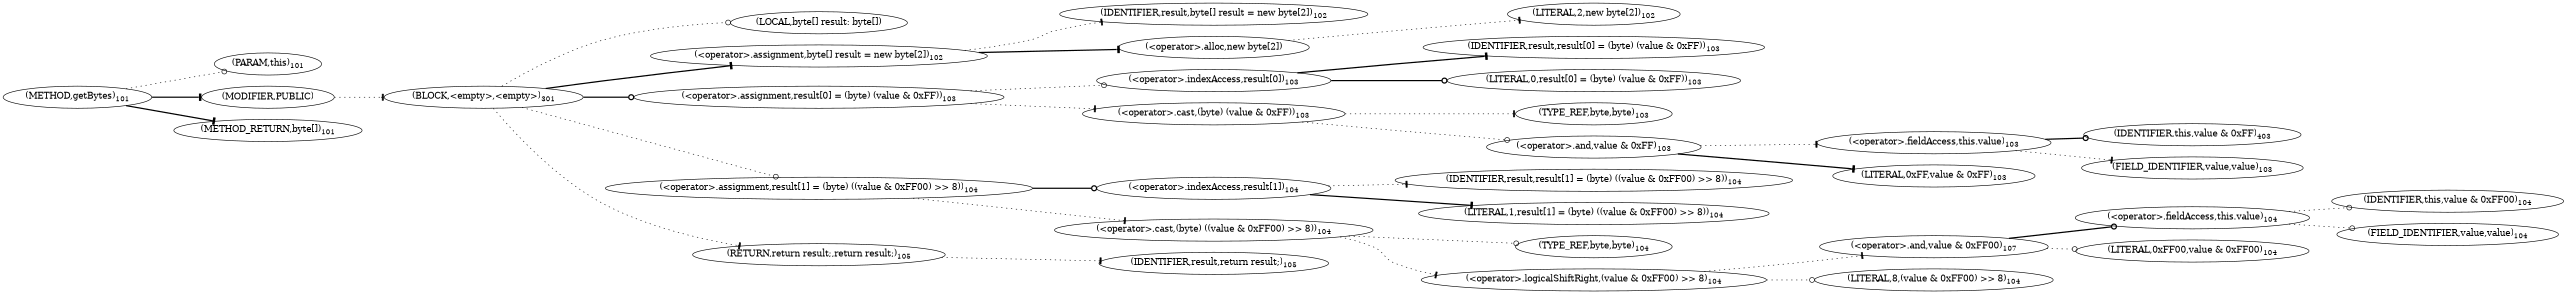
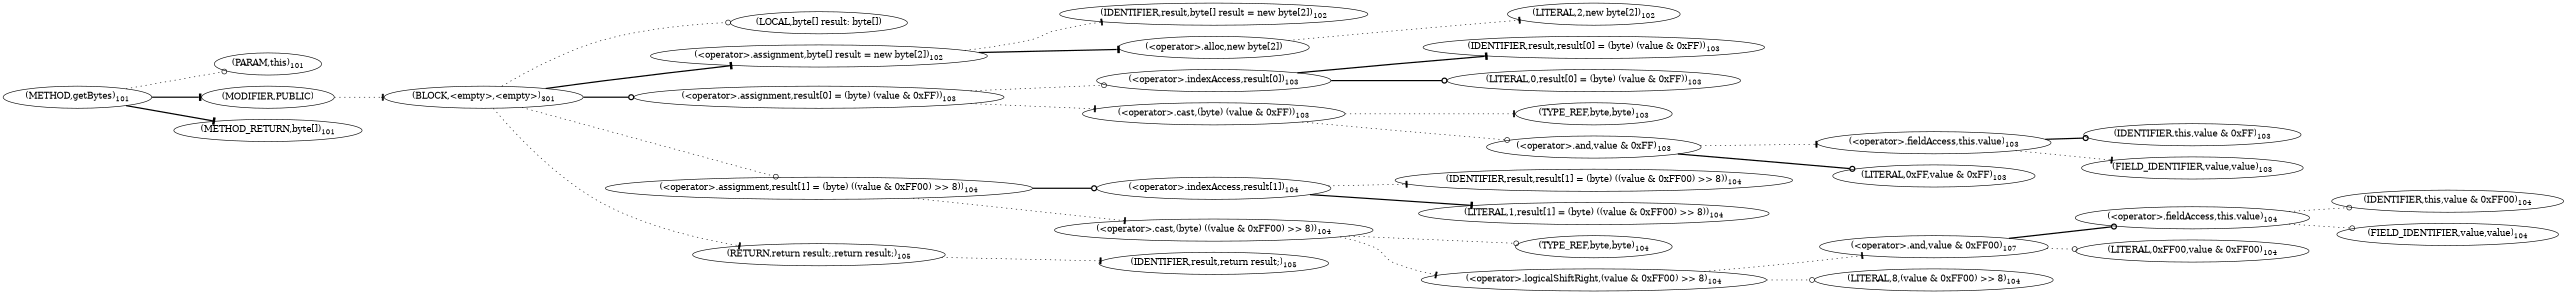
  digraph {
    rankdir=LR
    edge [arrowhead=tee style=dotted]
    n1 [label=<(METHOD,getBytes)<SUB>101</SUB>>]
    n2 [label=<(PARAM,this)<SUB>101</SUB>>]
    n3 [label=<(MODIFIER,PUBLIC)>]
    n4 [label=<(METHOD_RETURN,byte[])<SUB>101</SUB>>]
    n5 [label=<(BLOCK,&lt;empty&gt;,&lt;empty&gt;)<SUB>301</SUB>>]
    n6 [label=<(LOCAL,byte[] result: byte[])>]
    n7 [label=<(&lt;operator&gt;.assignment,byte[] result = new byte[2])<SUB>102</SUB>>]
    n8 [label=<(&lt;operator&gt;.assignment,result[0] = (byte) (value &amp; 0xFF))<SUB>103</SUB>>]
    n9 [label=<(&lt;operator&gt;.assignment,result[1] = (byte) ((value &amp; 0xFF00) &gt;&gt; 8))<SUB>104</SUB>>]
    n10 [label=<(RETURN,return result;,return result;)<SUB>105</SUB>>]
    n11 [label=<(IDENTIFIER,result,byte[] result = new byte[2])<SUB>102</SUB>>]
    n12 [label=<(&lt;operator&gt;.alloc,new byte[2])>]
    n13 [label=<(&lt;operator&gt;.indexAccess,result[0])<SUB>103</SUB>>]
    n14 [label=<(&lt;operator&gt;.cast,(byte) (value &amp; 0xFF))<SUB>103</SUB>>]
    n15 [label=<(&lt;operator&gt;.indexAccess,result[1])<SUB>104</SUB>>]
    n16 [label=<(&lt;operator&gt;.cast,(byte) ((value &amp; 0xFF00) &gt;&gt; 8))<SUB>104</SUB>>]
    n17 [label=<(IDENTIFIER,result,return result;)<SUB>105</SUB>>]
    n18 [label=<(LITERAL,2,new byte[2])<SUB>102</SUB>>]
    n19 [label=<(IDENTIFIER,result,result[0] = (byte) (value &amp; 0xFF))<SUB>103</SUB>>]
    n20 [label=<(LITERAL,0,result[0] = (byte) (value &amp; 0xFF))<SUB>103</SUB>>]
    n21 [label=<(TYPE_REF,byte,byte)<SUB>103</SUB>>]
    n22 [label=<(&lt;operator&gt;.and,value &amp; 0xFF)<SUB>103</SUB>>]
    n23 [label=<(&lt;operator&gt;.fieldAccess,this.value)<SUB>103</SUB>>]
    n24 [label=<(LITERAL,0xFF,value &amp; 0xFF)<SUB>103</SUB>>]
-   n25 [label=<(IDENTIFIER,this,value &amp; 0xFF)<SUB>403</SUB>>]
+   n25 [label=<(IDENTIFIER,this,value &amp; 0xFF)<SUB>103</SUB>>]
    n26 [label=<(FIELD_IDENTIFIER,value,value)<SUB>103</SUB>>]
    n27 [label=<(IDENTIFIER,result,result[1] = (byte) ((value &amp; 0xFF00) &gt;&gt; 8))<SUB>104</SUB>>]
    n28 [label=<(LITERAL,1,result[1] = (byte) ((value &amp; 0xFF00) &gt;&gt; 8))<SUB>104</SUB>>]
    n29 [label=<(TYPE_REF,byte,byte)<SUB>104</SUB>>]
    n30 [label=<(&lt;operator&gt;.logicalShiftRight,(value &amp; 0xFF00) &gt;&gt; 8)<SUB>104</SUB>>]
    n31 [label=<(&lt;operator&gt;.and,value &amp; 0xFF00)<SUB>107</SUB>>]
    n32 [label=<(LITERAL,8,(value &amp; 0xFF00) &gt;&gt; 8)<SUB>104</SUB>>]
    n33 [label=<(&lt;operator&gt;.fieldAccess,this.value)<SUB>104</SUB>>]
    n34 [label=<(LITERAL,0xFF00,value &amp; 0xFF00)<SUB>104</SUB>>]
    n35 [label=<(IDENTIFIER,this,value &amp; 0xFF00)<SUB>104</SUB>>]
    n36 [label=<(FIELD_IDENTIFIER,value,value)<SUB>104</SUB>>]
    n1 -> n2 [arrowhead=odot]
    n1 -> n3 [style=bold]
    n1 -> n4 [style=bold]
    n3 -> n5
    n5 -> n6 [arrowhead=odot]
    n5 -> n7 [style=bold]
    n5 -> n8 [arrowhead=odot style=bold]
    n5 -> n9 [arrowhead=odot]
    n5 -> n10
    n7 -> n11
    n7 -> n12 [style=bold]
    n8 -> n13 [arrowhead=odot]
    n8 -> n14
    n9 -> n15 [arrowhead=odot style=bold]
    n9 -> n16
    n10 -> n17
    n12 -> n18
    n13 -> n19 [style=bold]
    n13 -> n20 [arrowhead=odot style=bold]
    n14 -> n21
    n14 -> n22 [arrowhead=odot]
    n15 -> n27
    n15 -> n28 [style=bold]
    n16 -> n29 [arrowhead=odot]
    n16 -> n30
    n22 -> n23
-   n22 -> n24 [style=bold]
+   n22 -> n24 [arrowhead=odot style=bold]
    n23 -> n25 [arrowhead=odot style=bold]
    n23 -> n26
    n30 -> n31
    n30 -> n32 [arrowhead=odot]
    n31 -> n33 [arrowhead=odot style=bold]
    n31 -> n34 [arrowhead=odot]
    n33 -> n35 [arrowhead=odot]
    n33 -> n36 [arrowhead=odot]
  }
